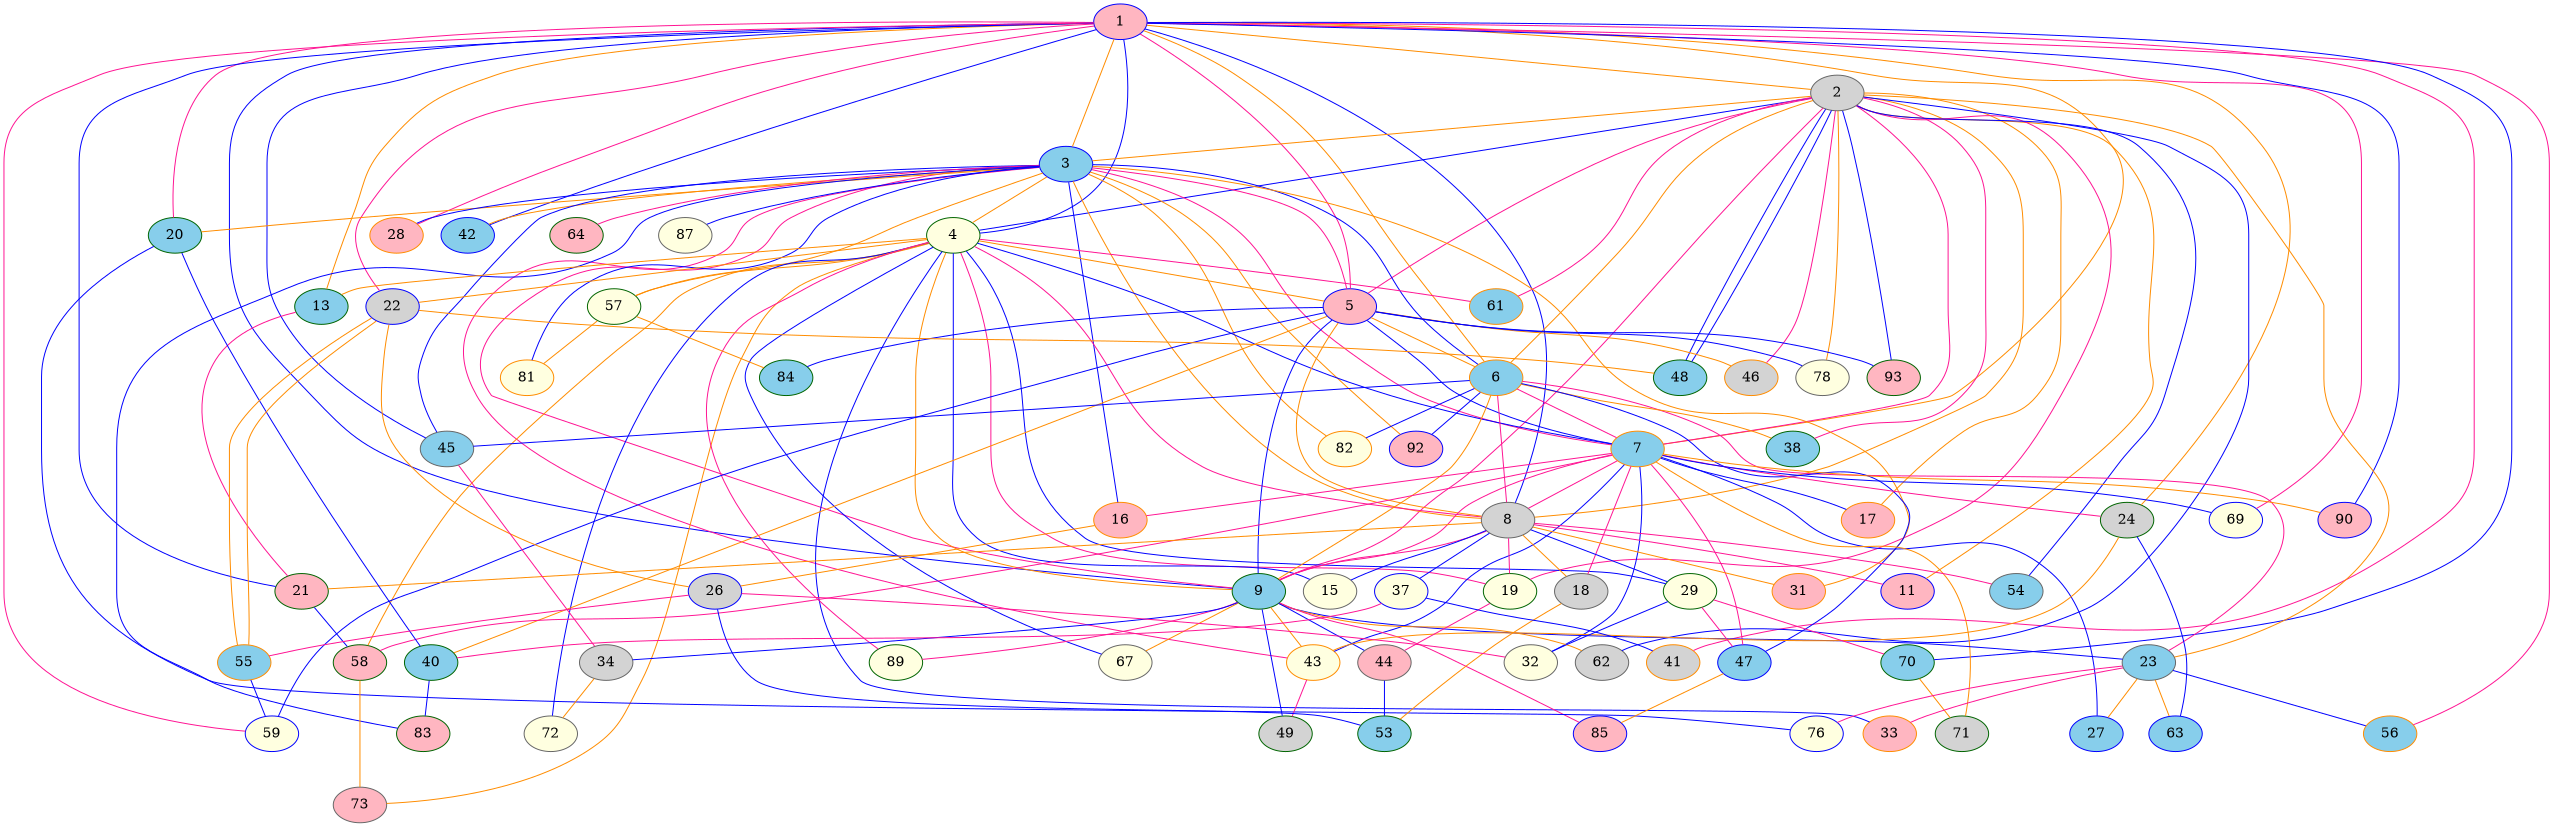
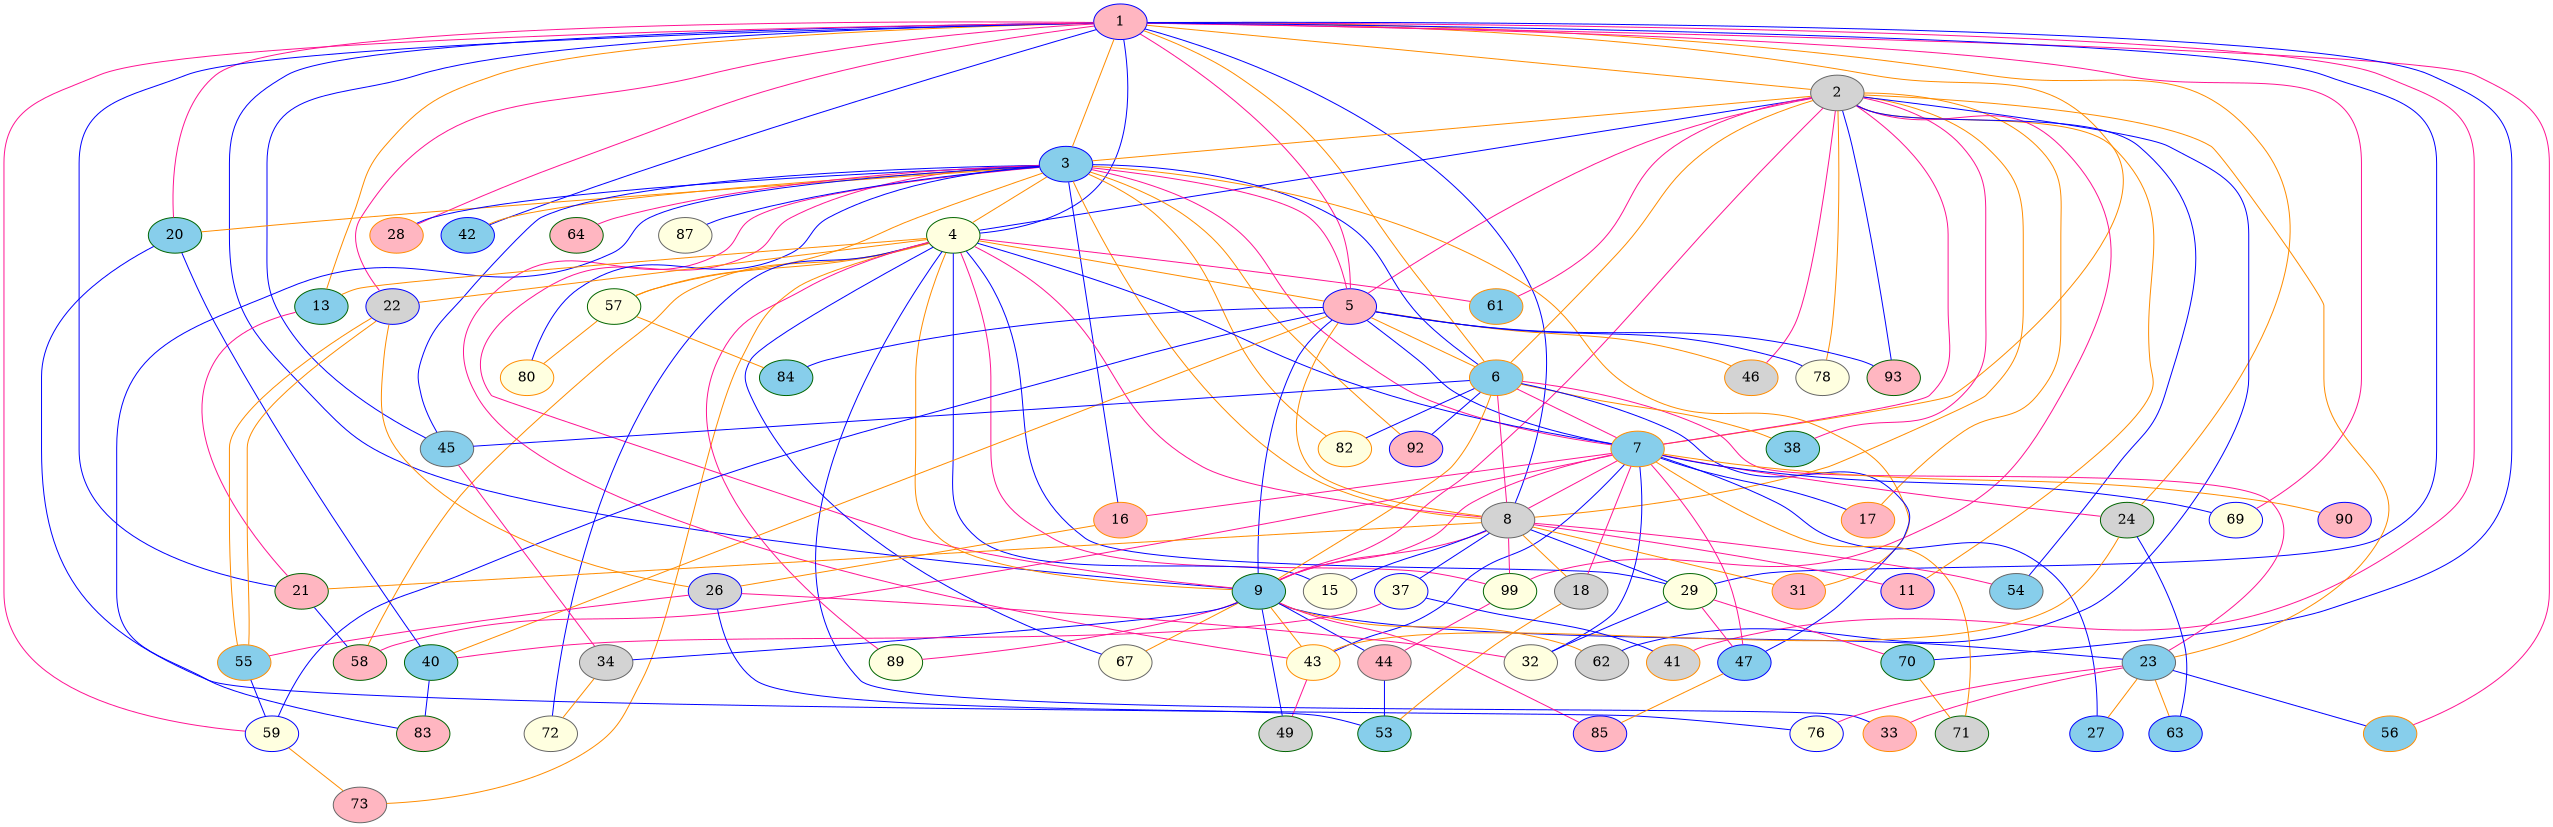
  graph {
    node [color=darkgreen fillcolor=skyblue style=filled]
    edge [color=blue]
    1 [color=blue fillcolor=lightpink super="+12"]
    2 [color=gray40 fillcolor=lightgrey super="+52"]
    3 [color=blue super="+10"]
    4 [fillcolor=lightyellow super="+60"]
    5 [color=blue fillcolor=lightpink super="+74"]
    6 [color=darkorange super="+79"]
    7 [color=darkorange super="+51"]
    8 [color=gray40 fillcolor=lightgrey super="+39"]
    9 [super="+97"]
    13 [super="+14"]
    20 [super="+95"]
    21 [fillcolor=lightpink super="+36"]
    22 [color=blue fillcolor=lightgrey]
    24 [fillcolor=lightgrey]
    28 [color=darkorange fillcolor=lightpink]
    41 [color=darkorange fillcolor=lightgrey]
    42 [color=blue]
    45 [color=gray40 super="+88"]
    56 [color=darkorange]
    59 [color=blue fillcolor=lightyellow]
    69 [color=blue fillcolor=lightyellow]
    70
    90 [color=blue fillcolor=lightpink]
    11 [color=blue fillcolor=lightpink]
    17 [color=darkorange fillcolor=lightpink]
-   19 [fillcolor=lightyellow super="+30"]
+   19 [fillcolor=lightyellow super="+30" label=99]
    23 [color=gray40 super="+25"]
    38
    46 [color=darkorange fillcolor=lightgrey]
-   48 [super="+50"]
    54 [color=gray40]
    61 [color=darkorange]
    62 [color=gray40 fillcolor=lightgrey]
    78 [color=gray40 fillcolor=lightyellow]
    93 [fillcolor=lightpink]
    16 [color=darkorange fillcolor=lightpink]
    31 [color=darkorange fillcolor=lightpink super="+68"]
    43 [color=darkorange fillcolor=lightyellow super="+96"]
    57 [fillcolor=lightyellow]
    64 [fillcolor=lightpink]
-   80 [color=darkorange fillcolor=lightyellow label=81]
+   80 [color=darkorange fillcolor=lightyellow]
    82 [color=darkorange fillcolor=lightyellow]
    83 [fillcolor=lightpink]
    87 [color=gray40 fillcolor=lightyellow]
    92 [color=blue fillcolor=lightpink]
    15 [color=gray40 fillcolor=lightyellow]
    29 [fillcolor=lightyellow super="+77"]
    33 [color=darkorange fillcolor=lightpink]
    58 [fillcolor=lightpink super="+66"]
    67 [color=gray40 fillcolor=lightyellow]
    72 [color=gray40 fillcolor=lightyellow]
    n52 [color=gray40 fillcolor=lightpink label=73]
    89 [fillcolor=lightyellow]
    40 [super="+81"]
    84
    47 [color=blue super="+86"]
    18 [color=gray40 fillcolor=lightgrey super="+65"]
    27 [color=blue]
    32 [color=gray40 fillcolor=lightyellow]
    71 [fillcolor=lightgrey]
    37 [color=blue fillcolor=lightyellow]
    34 [color=gray40 fillcolor=lightgrey]
    44 [color=gray40 fillcolor=lightpink]
    49 [fillcolor=lightgrey]
    85 [color=blue fillcolor=lightpink]
    76 [color=blue fillcolor=lightyellow]
    26 [color=blue fillcolor=lightgrey super="+73"]
    55 [color=darkorange super="+94"]
    63 [color=blue]
    53
    1 -- 2 [color=darkorange weight=2]
    1 -- 3 [color=darkorange weight=2]
    1 -- 4
    1 -- 5 [color=deeppink]
    1 -- 6 [color=darkorange]
    1 -- 7 [color=darkorange]
    1 -- 8
    1 -- 9 [weight=2]
    1 -- 13 [color=darkorange]
    1 -- 20 [color=deeppink weight=2]
    1 -- 21
    1 -- 22 [color=deeppink]
    1 -- 24 [color=darkorange]
    1 -- 28 [color=deeppink]
    1 -- 41 [color=deeppink]
    1 -- 42
    1 -- 45
    1 -- 56 [color=deeppink]
    1 -- 59 [color=deeppink]
    1 -- 69 [color=deeppink]
    1 -- 70
-   1 -- 90
+   1 -- 29
    2 -- 3 [color=darkorange weight=2]
    2 -- 4
    2 -- 5 [color=deeppink]
    2 -- 6 [color=darkorange]
    2 -- 7 [color=deeppink]
    2 -- 8 [color=darkorange weight=2]
    2 -- 9 [color=deeppink]
    2 -- 11 [color=darkorange]
    2 -- 17 [color=darkorange]
    2 -- 19 [color=deeppink]
    2 -- 23 [color=darkorange]
    2 -- 38 [color=deeppink]
    2 -- 46 [color=deeppink]
-   2 -- 48
-   2 -- 48
    2 -- 54
    2 -- 61 [color=deeppink]
    2 -- 62
    2 -- 78 [color=darkorange]
    2 -- 93
    3 -- 4 [color=darkorange weight=3]
    3 -- 5 [color=deeppink weight=3]
    3 -- 6 [weight=2]
    3 -- 7 [color=deeppink weight=2]
    3 -- 8 [color=darkorange weight=2]
    3 -- 9 [color=deeppink weight=2]
    3 -- 20 [color=darkorange]
    3 -- 28
    3 -- 42 [color=darkorange]
    3 -- 45
    3 -- 16
    3 -- 31 [color=darkorange weight=2]
    3 -- 43 [color=deeppink]
    3 -- 57 [color=darkorange]
    3 -- 64 [color=deeppink]
    3 -- 80
    3 -- 82 [color=darkorange]
    3 -- 83
    3 -- 87 [weight=2]
    3 -- 92 [color=darkorange]
    4 -- 5 [color=darkorange]
    4 -- 7
    4 -- 8 [color=deeppink]
    4 -- 9 [color=darkorange]
    4 -- 13 [color=darkorange weight=2]
    4 -- 22 [color=darkorange]
    4 -- 19 [color=deeppink]
    4 -- 61 [color=deeppink]
    4 -- 57 [color=darkorange]
    4 -- 15
    4 -- 29
    4 -- 33
    4 -- 58 [color=darkorange]
    4 -- 67
    4 -- 72
    4 -- n52 [color=darkorange]
    4 -- 89 [color=deeppink]
    5 -- 6 [color=darkorange]
    5 -- 7
    5 -- 8 [color=darkorange]
    5 -- 9
    5 -- 59
    5 -- 46 [color=darkorange]
    5 -- 78
    5 -- 93
    5 -- 40 [color=darkorange]
    5 -- 84
    6 -- 7 [color=deeppink]
    6 -- 8 [color=deeppink]
    6 -- 9 [color=darkorange]
    6 -- 45
    6 -- 23 [color=deeppink]
    6 -- 38 [color=darkorange]
    6 -- 82
    6 -- 92
    6 -- 47
    7 -- 8 [color=deeppink weight=2]
    7 -- 9 [color=deeppink]
    7 -- 24 [color=deeppink]
    7 -- 69
    7 -- 90 [color=darkorange]
    7 -- 17
    7 -- 16 [color=deeppink]
    7 -- 43
    7 -- 58 [color=deeppink]
    7 -- 47 [color=deeppink]
    7 -- 18 [color=deeppink]
    7 -- 27
    7 -- 32
    7 -- 71 [color=darkorange]
    8 -- 9 [color=deeppink]
    8 -- 21 [color=darkorange]
    8 -- 11 [color=deeppink]
    8 -- 19 [color=deeppink]
    8 -- 54 [color=deeppink]
    8 -- 31 [color=darkorange]
    8 -- 15
    8 -- 29
    8 -- 18 [color=darkorange]
    8 -- 37
    9 -- 23
    9 -- 62 [color=darkorange]
    9 -- 43 [color=darkorange]
    9 -- 67 [color=darkorange]
    9 -- 89 [color=deeppink]
    9 -- 34
    9 -- 44
    9 -- 49
    9 -- 85 [color=deeppink]
    13 -- 21 [color=deeppink]
    20 -- 40
    20 -- 76
    21 -- 58
-   22 -- 48 [color=darkorange]
    22 -- 26 [color=darkorange]
    22 -- 55 [color=darkorange]
    22 -- 55 [color=darkorange]
    24 -- 43 [color=darkorange]
    24 -- 63
    45 -- 34 [color=deeppink]
    70 -- 71 [color=darkorange]
    19 -- 44 [color=deeppink]
    23 -- 56
    23 -- 33 [color=deeppink]
    23 -- 27 [color=darkorange]
    23 -- 76 [color=deeppink]
    23 -- 63 [color=darkorange]
    16 -- 26 [color=darkorange]
    43 -- 49 [color=deeppink]
    57 -- 80 [color=darkorange]
    57 -- 84 [color=darkorange]
    29 -- 70 [color=deeppink]
    29 -- 47 [color=deeppink]
    29 -- 32
-   58 -- n52 [color=darkorange]
+   59 -- n52 [color=darkorange]
    40 -- 83
    47 -- 85 [color=darkorange]
    18 -- 53 [color=darkorange]
    37 -- 41
    37 -- 40 [color=deeppink]
    34 -- 72 [color=darkorange]
    44 -- 53
    26 -- 32 [color=deeppink]
    26 -- 55 [color=deeppink]
    26 -- 53
    55 -- 59
  }
